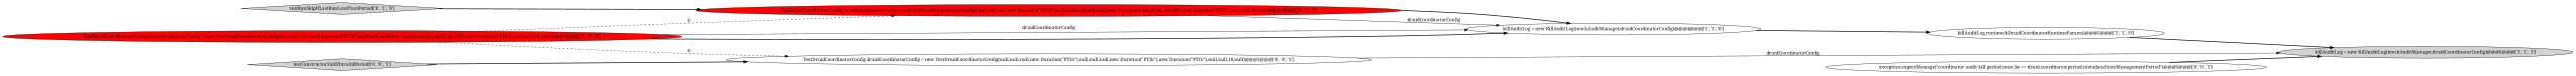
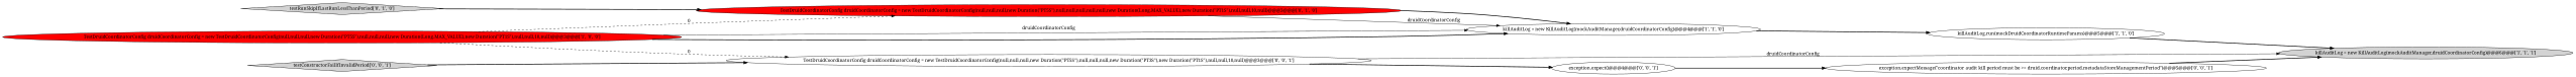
  digraph {
    fontname="Noto Serif"
    rankdir=LR
    node [fillcolor=white fontname="Noto Serif" shape=ellipse style=filled]
    edge [fontname="Noto Serif" style=bold]
    n1 [fillcolor=lightgray label="testRunSkipIfLastRunLessThanPeriod['0', '1', '0']" shape=diamond]
    n2 [fillcolor=red label="TestDruidCoordinatorConfig druidCoordinatorConfig = new TestDruidCoordinatorConfig(null,null,null,new Duration(\"PT5S\"),null,null,null,null,null,new Duration(Long.MAX_VALUE),new Duration(\"PT1S\"),null,null,10,null)@@@3@@@['0', '1', '0']"]
    n3 [label="killAuditLog = new KillAuditLog(mockAuditManager,druidCoordinatorConfig)@@@4@@@['1', '1', '0']"]
    n4 [fillcolor=lightgray label="killAuditLog = new KillAuditLog(mockAuditManager,druidCoordinatorConfig)@@@6@@@['1', '1', '1']"]
    n5 [fillcolor=red label="TestDruidCoordinatorConfig druidCoordinatorConfig = new TestDruidCoordinatorConfig(null,null,null,new Duration(\"PT5S\"),null,null,null,new Duration(Long.MAX_VALUE),new Duration(\"PT1S\"),null,null,10,null)@@@3@@@['1', '0', '0']"]
    n6 [label="TestDruidCoordinatorConfig druidCoordinatorConfig = new TestDruidCoordinatorConfig(null,null,null,new Duration(\"PT5S\"),null,null,null,new Duration(\"PT3S\"),new Duration(\"PT1S\"),null,null,10,null)@@@3@@@['0', '0', '1']"]
    n7 [label="killAuditLog.run(mockDruidCoordinatorRuntimeParams)@@@5@@@['1', '1', '0']"]
+   n8 [label="exception.expect()@@@4@@@['0', '0', '1']"]
    n9 [label="exception.expectMessage(\"coordinator audit kill period must be >= druid.coordinator.period.metadataStoreManagementPeriod\")@@@5@@@['0', '0', '1']"]
    n10 [fillcolor=lightgray label="testConstructorFailIfInvalidPeriod['0', '0', '1']" shape=diamond]
    n1 -> n2
    n2 -> n3
    n2 -> n3 [label=druidCoordinatorConfig style=solid]
    n3 -> n7
    n5 -> n2 [label=0 style=dashed]
    n5 -> n3 [label=druidCoordinatorConfig style=solid]
    n5 -> n3
    n5 -> n6 [label=0 style=dashed]
    n6 -> n4 [label=druidCoordinatorConfig style=solid]
+   n6 -> n8
    n7 -> n4
+   n8 -> n9
    n9 -> n4
    n10 -> n6
  }
